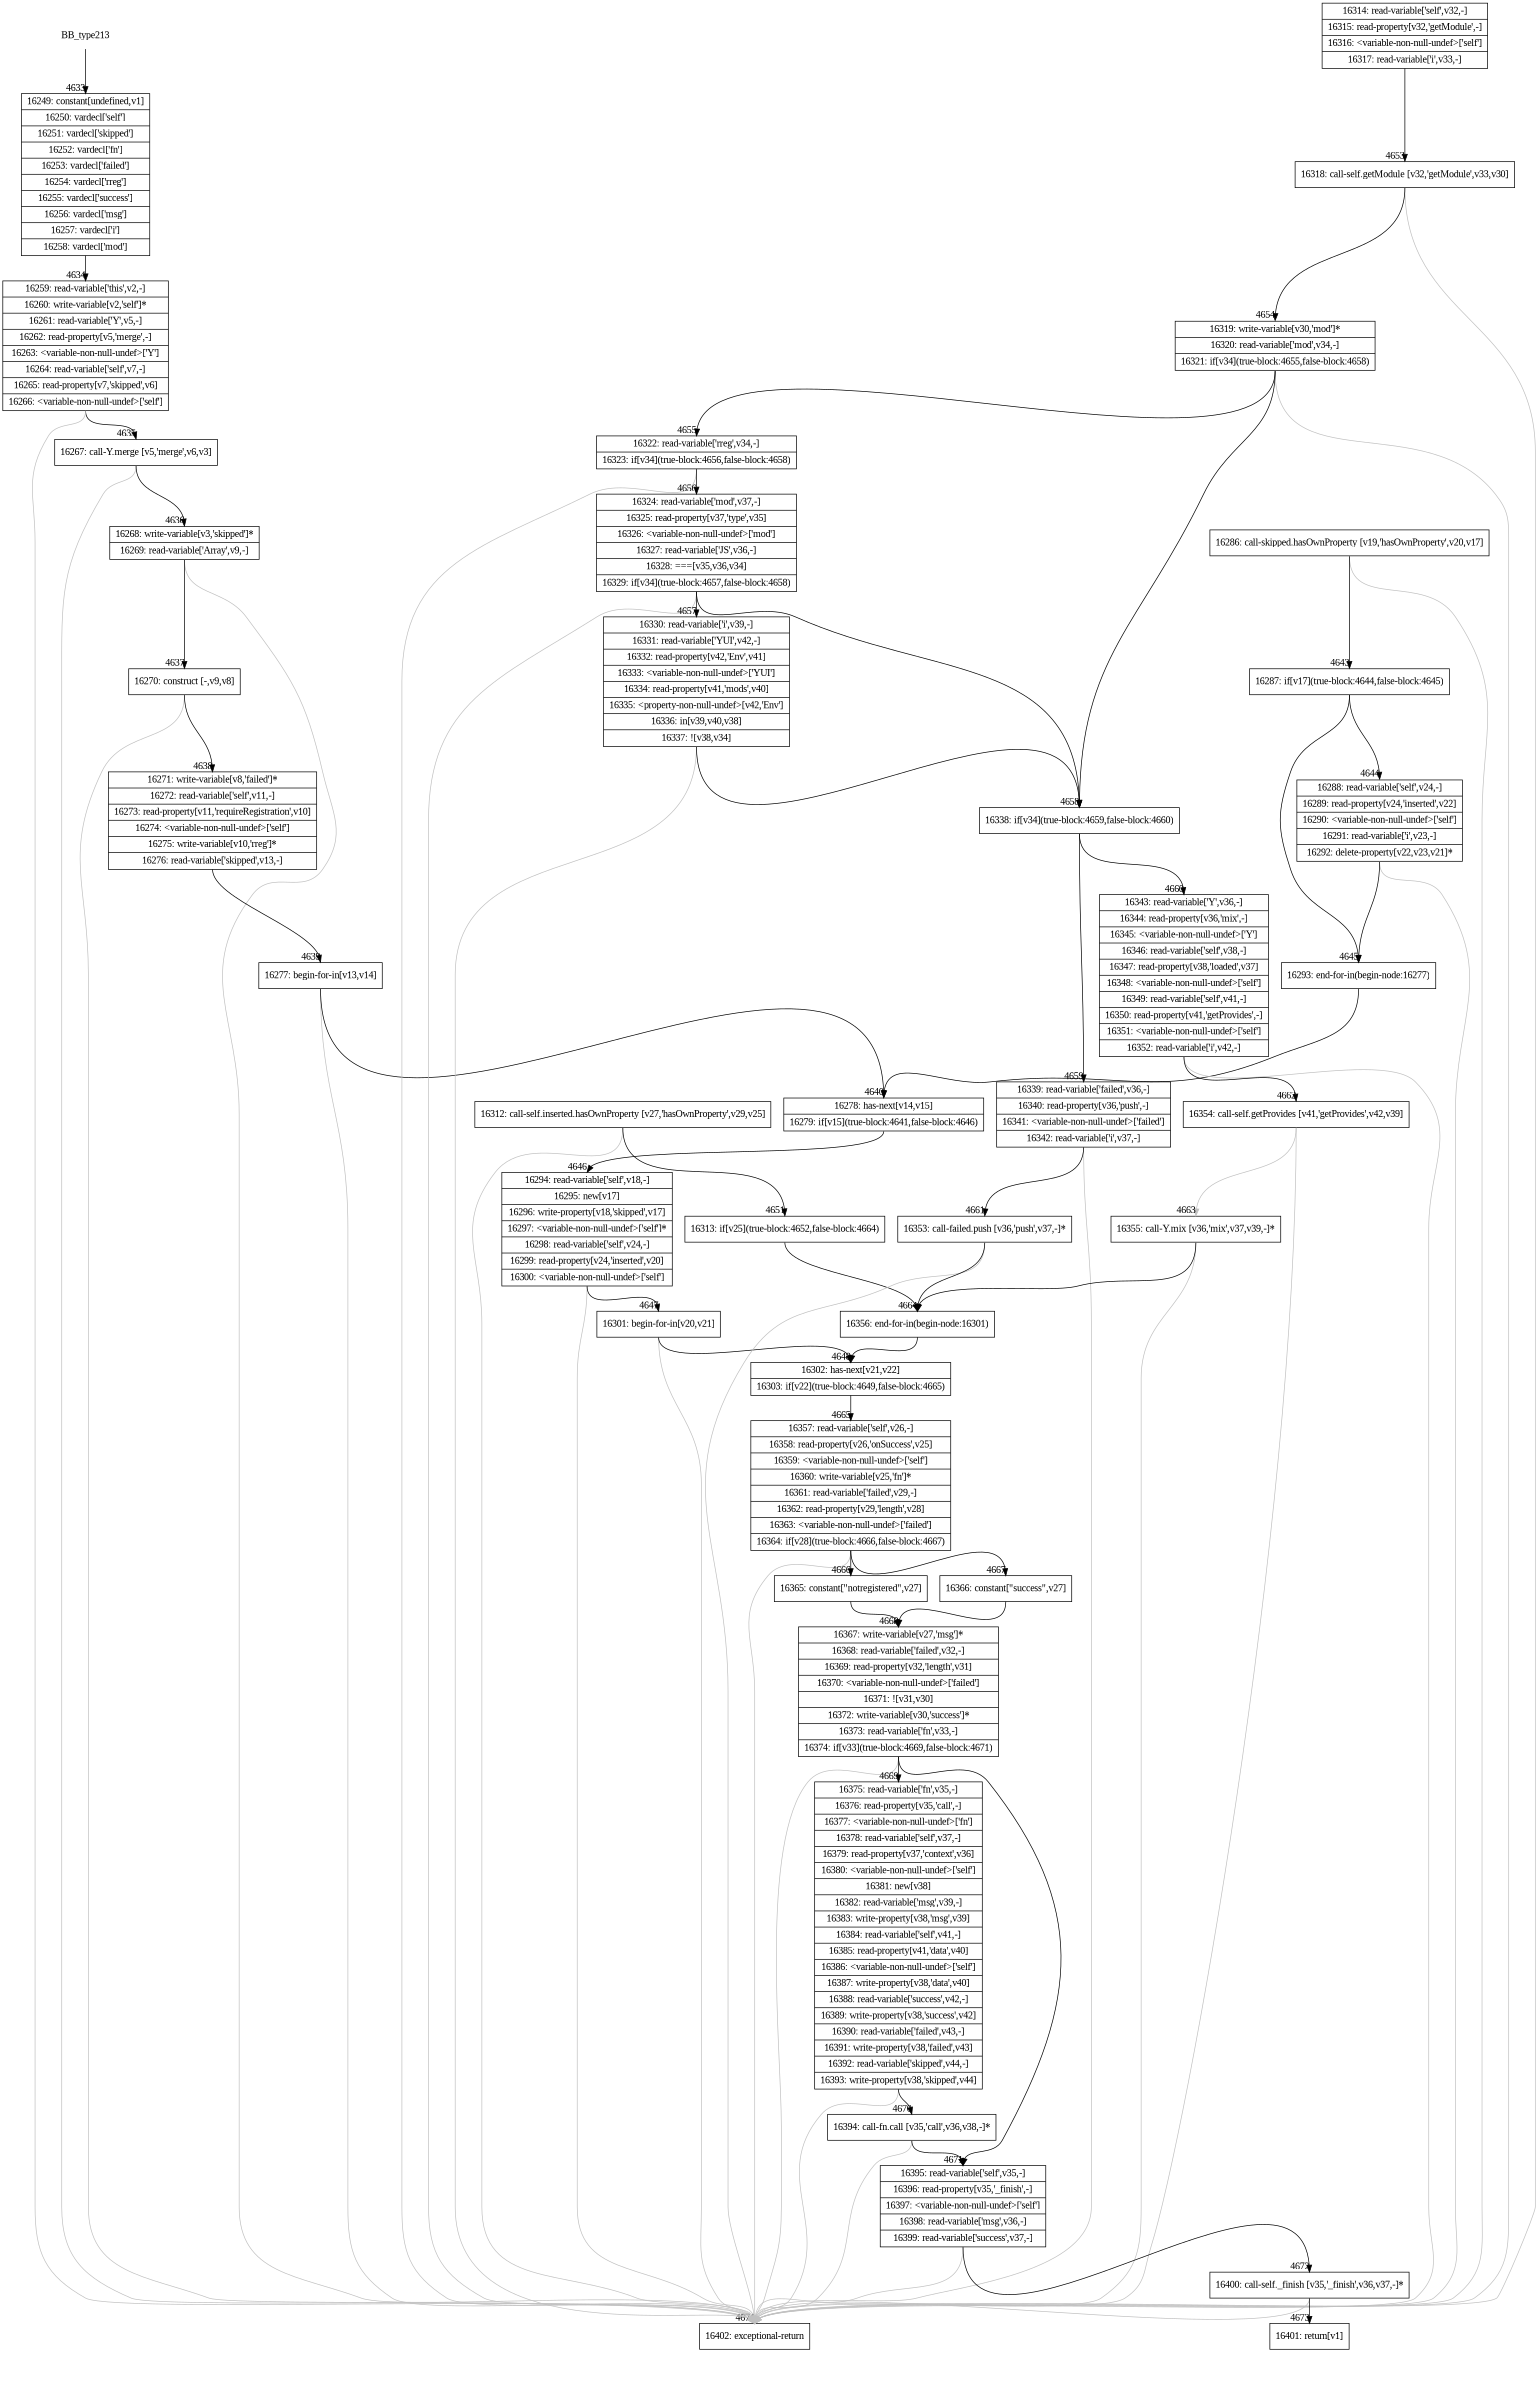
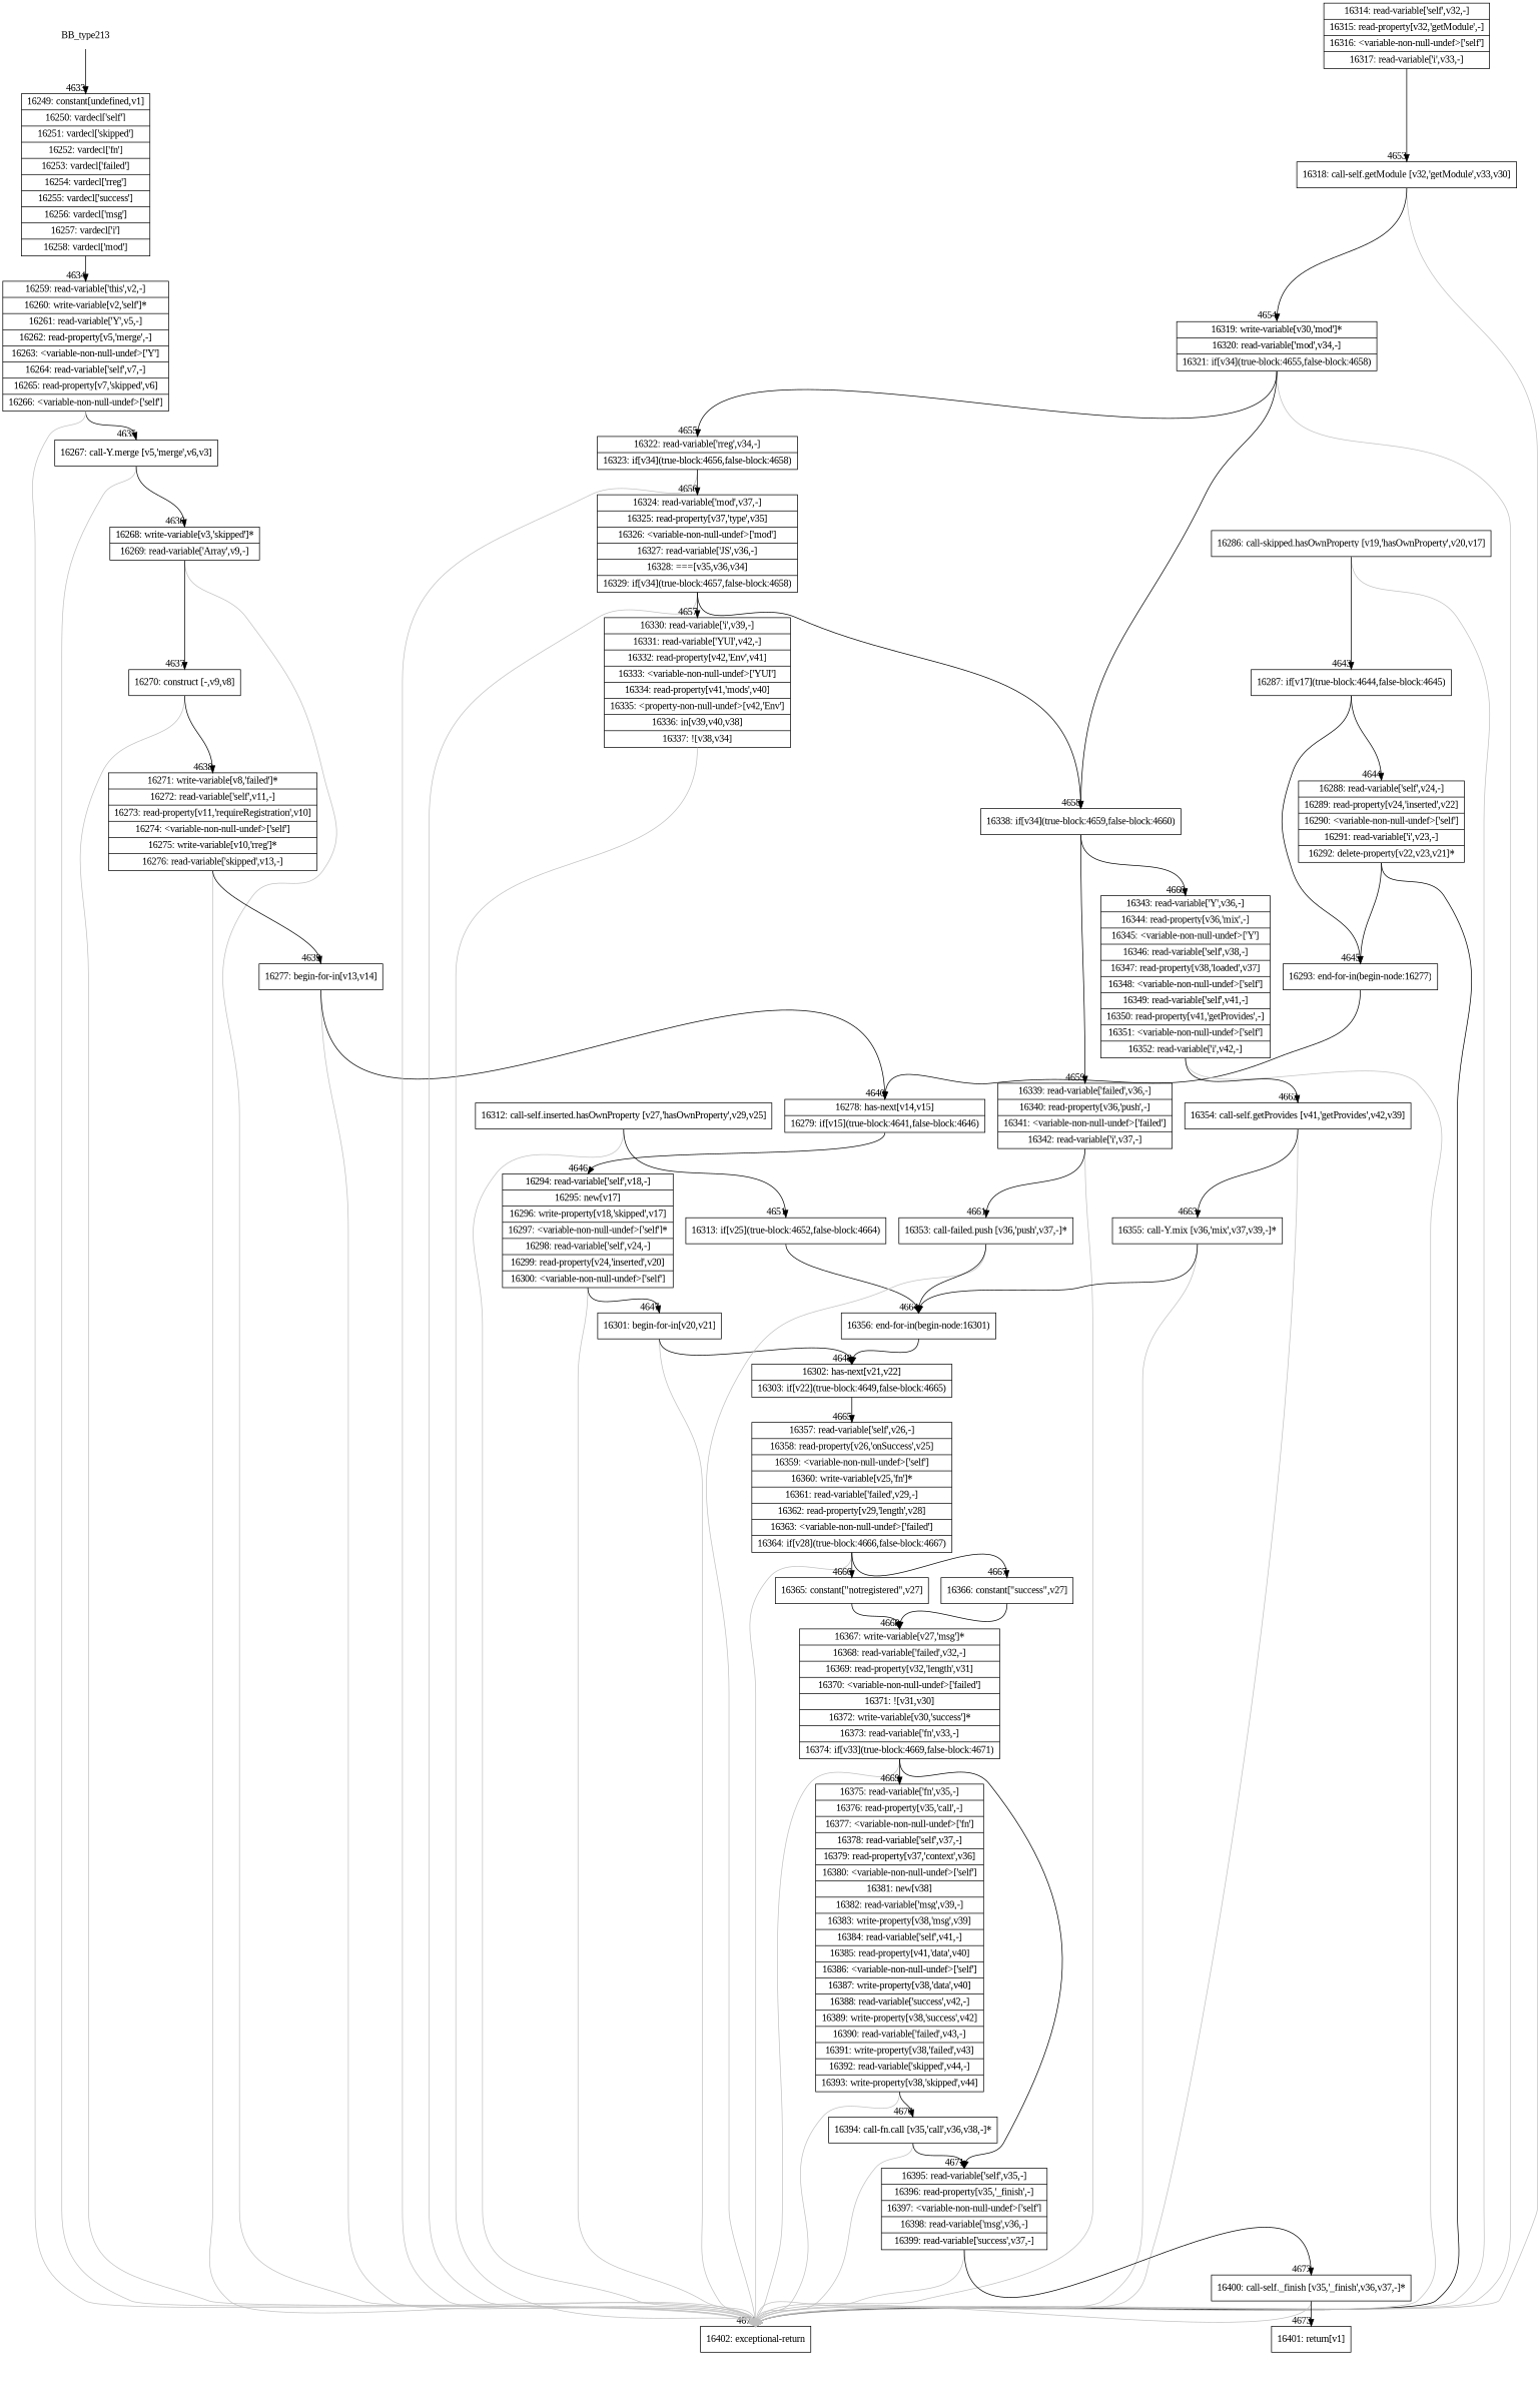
  digraph {
    fontname="Liberation Serif"
    rankdir=TD
    node [fontname="Liberation Serif" shape=record]
    edge [fontname="Liberation Serif" headport=n tailport=s]
    n1 [label=BB_type213 shape=none]
    n2 [label="{16249: constant[undefined,v1]|16250: vardecl['self']|16251: vardecl['skipped']|16252: vardecl['fn']|16253: vardecl['failed']|16254: vardecl['rreg']|16255: vardecl['success']|16256: vardecl['msg']|16257: vardecl['i']|16258: vardecl['mod']}"]
    n3 [label="{16259: read-variable['this',v2,-]|16260: write-variable[v2,'self']*|16261: read-variable['Y',v5,-]|16262: read-property[v5,'merge',-]|16263: \<variable-non-null-undef\>['Y']|16264: read-variable['self',v7,-]|16265: read-property[v7,'skipped',v6]|16266: \<variable-non-null-undef\>['self']}"]
    n4 [label="{16267: call-Y.merge [v5,'merge',v6,v3]}"]
    n5 [label="{16402: exceptional-return}"]
    n6 [label="{16268: write-variable[v3,'skipped']*|16269: read-variable['Array',v9,-]}"]
    n7 [label="{16270: construct [-,v9,v8]}"]
    n8 [label="{16271: write-variable[v8,'failed']*|16272: read-variable['self',v11,-]|16273: read-property[v11,'requireRegistration',v10]|16274: \<variable-non-null-undef\>['self']|16275: write-variable[v10,'rreg']*|16276: read-variable['skipped',v13,-]}"]
    n9 [label="{16277: begin-for-in[v13,v14]}"]
    n10 [label="{16278: has-next[v14,v15]|16279: if[v15](true-block:4641,false-block:4646)}"]
    n11 [label="{16294: read-variable['self',v18,-]|16295: new[v17]|16296: write-property[v18,'skipped',v17]|16297: \<variable-non-null-undef\>['self']*|16298: read-variable['self',v24,-]|16299: read-property[v24,'inserted',v20]|16300: \<variable-non-null-undef\>['self']}"]
    n12 [label="{16301: begin-for-in[v20,v21]}"]
    n13 [label="{16286: call-skipped.hasOwnProperty [v19,'hasOwnProperty',v20,v17]}"]
    n14 [label="{16287: if[v17](true-block:4644,false-block:4645)}"]
    n15 [label="{16302: has-next[v21,v22]|16303: if[v22](true-block:4649,false-block:4665)}"]
    n16 [label="{16288: read-variable['self',v24,-]|16289: read-property[v24,'inserted',v22]|16290: \<variable-non-null-undef\>['self']|16291: read-variable['i',v23,-]|16292: delete-property[v22,v23,v21]*}"]
    n17 [label="{16293: end-for-in(begin-node:16277)}"]
    n18 [label="{16357: read-variable['self',v26,-]|16358: read-property[v26,'onSuccess',v25]|16359: \<variable-non-null-undef\>['self']|16360: write-variable[v25,'fn']*|16361: read-variable['failed',v29,-]|16362: read-property[v29,'length',v28]|16363: \<variable-non-null-undef\>['failed']|16364: if[v28](true-block:4666,false-block:4667)}"]
    n19 [label="{16365: constant[\"notregistered\",v27]}"]
    n20 [label="{16366: constant[\"success\",v27]}"]
    n21 [label="{16312: call-self.inserted.hasOwnProperty [v27,'hasOwnProperty',v29,v25]}"]
    n22 [label="{16313: if[v25](true-block:4652,false-block:4664)}"]
    n23 [label="{16367: write-variable[v27,'msg']*|16368: read-variable['failed',v32,-]|16369: read-property[v32,'length',v31]|16370: \<variable-non-null-undef\>['failed']|16371: ![v31,v30]|16372: write-variable[v30,'success']*|16373: read-variable['fn',v33,-]|16374: if[v33](true-block:4669,false-block:4671)}"]
    n24 [label="{16356: end-for-in(begin-node:16301)}"]
    n25 [label="{16314: read-variable['self',v32,-]|16315: read-property[v32,'getModule',-]|16316: \<variable-non-null-undef\>['self']|16317: read-variable['i',v33,-]}"]
    n26 [label="{16318: call-self.getModule [v32,'getModule',v33,v30]}"]
    n27 [label="{16319: write-variable[v30,'mod']*|16320: read-variable['mod',v34,-]|16321: if[v34](true-block:4655,false-block:4658)}"]
    n28 [label="{16338: if[v34](true-block:4659,false-block:4660)}"]
    n29 [label="{16322: read-variable['rreg',v34,-]|16323: if[v34](true-block:4656,false-block:4658)}"]
    n30 [label="{16339: read-variable['failed',v36,-]|16340: read-property[v36,'push',-]|16341: \<variable-non-null-undef\>['failed']|16342: read-variable['i',v37,-]}"]
    n31 [label="{16343: read-variable['Y',v36,-]|16344: read-property[v36,'mix',-]|16345: \<variable-non-null-undef\>['Y']|16346: read-variable['self',v38,-]|16347: read-property[v38,'loaded',v37]|16348: \<variable-non-null-undef\>['self']|16349: read-variable['self',v41,-]|16350: read-property[v41,'getProvides',-]|16351: \<variable-non-null-undef\>['self']|16352: read-variable['i',v42,-]}"]
    n32 [label="{16324: read-variable['mod',v37,-]|16325: read-property[v37,'type',v35]|16326: \<variable-non-null-undef\>['mod']|16327: read-variable['JS',v36,-]|16328: ===[v35,v36,v34]|16329: if[v34](true-block:4657,false-block:4658)}"]
    n33 [label="{16353: call-failed.push [v36,'push',v37,-]*}"]
    n34 [label="{16354: call-self.getProvides [v41,'getProvides',v42,v39]}"]
    n35 [label="{16330: read-variable['i',v39,-]|16331: read-variable['YUI',v42,-]|16332: read-property[v42,'Env',v41]|16333: \<variable-non-null-undef\>['YUI']|16334: read-property[v41,'mods',v40]|16335: \<property-non-null-undef\>[v42,'Env']|16336: in[v39,v40,v38]|16337: ![v38,v34]}"]
    n36 [label="{16355: call-Y.mix [v36,'mix',v37,v39,-]*}"]
    n37 [label="{16375: read-variable['fn',v35,-]|16376: read-property[v35,'call',-]|16377: \<variable-non-null-undef\>['fn']|16378: read-variable['self',v37,-]|16379: read-property[v37,'context',v36]|16380: \<variable-non-null-undef\>['self']|16381: new[v38]|16382: read-variable['msg',v39,-]|16383: write-property[v38,'msg',v39]|16384: read-variable['self',v41,-]|16385: read-property[v41,'data',v40]|16386: \<variable-non-null-undef\>['self']|16387: write-property[v38,'data',v40]|16388: read-variable['success',v42,-]|16389: write-property[v38,'success',v42]|16390: read-variable['failed',v43,-]|16391: write-property[v38,'failed',v43]|16392: read-variable['skipped',v44,-]|16393: write-property[v38,'skipped',v44]}"]
    n38 [label="{16395: read-variable['self',v35,-]|16396: read-property[v35,'_finish',-]|16397: \<variable-non-null-undef\>['self']|16398: read-variable['msg',v36,-]|16399: read-variable['success',v37,-]}"]
    n39 [label="{16394: call-fn.call [v35,'call',v36,v38,-]*}"]
    n40 [label="{16400: call-self._finish [v35,'_finish',v36,v37,-]*}"]
    n41 [label="{16401: return[v1]}"]
    n1 -> n2 [headlabel="    4633"]
    n2 -> n3 [headlabel="      4634"]
    n3 -> n4 [headlabel="      4635"]
    n3 -> n5 [color=gray headlabel="      4674"]
    n4 -> n5 [color=gray]
    n4 -> n6 [headlabel="      4636"]
    n6 -> n5 [color=gray]
    n6 -> n7 [headlabel="      4637"]
    n7 -> n5 [color=gray]
    n7 -> n8 [headlabel="      4638"]
+   n8 -> n5 [color=gray]
    n8 -> n9 [headlabel="      4639"]
    n9 -> n5 [color=gray]
    n9 -> n10 [headlabel="      4640"]
    n10 -> n11 [headlabel="      4646"]
    n11 -> n5 [color=gray]
    n11 -> n12 [headlabel="      4647"]
    n12 -> n5 [color=gray]
    n12 -> n15 [headlabel="      4648"]
    n13 -> n5 [color=gray]
    n13 -> n14 [headlabel="      4643"]
    n14 -> n16 [headlabel="      4644"]
    n14 -> n17 [headlabel="      4645"]
    n15 -> n18 [headlabel="      4665"]
-   n16 -> n5 [color=gray]
+   n16 -> n5 [color=black]
    n16 -> n17
    n17 -> n10
    n18 -> n5 [color=gray]
    n18 -> n19 [headlabel="      4666"]
    n18 -> n20 [headlabel="      4667"]
    n19 -> n23 [headlabel="      4668"]
    n20 -> n23
    n21 -> n5 [color=gray]
    n21 -> n22 [headlabel="      4651"]
    n22 -> n24 [headlabel="      4664"]
    n23 -> n5 [color=gray]
    n23 -> n37 [headlabel="      4669"]
    n23 -> n38 [headlabel="      4671"]
    n24 -> n15
    n25 -> n26 [headlabel="      4653"]
    n26 -> n5 [color=gray]
    n26 -> n27 [headlabel="      4654"]
    n27 -> n5 [color=gray]
    n27 -> n28 [headlabel="      4658"]
    n27 -> n29 [headlabel="      4655"]
    n28 -> n30 [headlabel="      4659"]
    n28 -> n31 [headlabel="      4660"]
    n29 -> n5 [color=gray]
    n29 -> n32 [headlabel="      4656"]
    n30 -> n5 [color=gray]
    n30 -> n33 [headlabel="      4661"]
    n31 -> n5 [color=gray]
    n31 -> n34 [headlabel="      4662"]
    n32 -> n5 [color=gray]
    n32 -> n28
    n32 -> n35 [headlabel="      4657"]
    n33 -> n5 [color=gray]
    n33 -> n24
    n34 -> n5 [color=gray]
-   n34 -> n36 [headlabel="      4663" color=gray]
+   n34 -> n36 [headlabel="      4663"]
    n35 -> n5 [color=gray]
-   n35 -> n28
    n36 -> n5 [color=gray]
    n36 -> n24
    n37 -> n5 [color=gray]
    n37 -> n39 [headlabel="      4670"]
    n38 -> n5 [color=gray]
    n38 -> n40 [headlabel="      4672"]
    n39 -> n5 [color=gray]
    n39 -> n38
    n40 -> n5 [color=gray]
    n40 -> n41 [headlabel="      4673"]
  }
